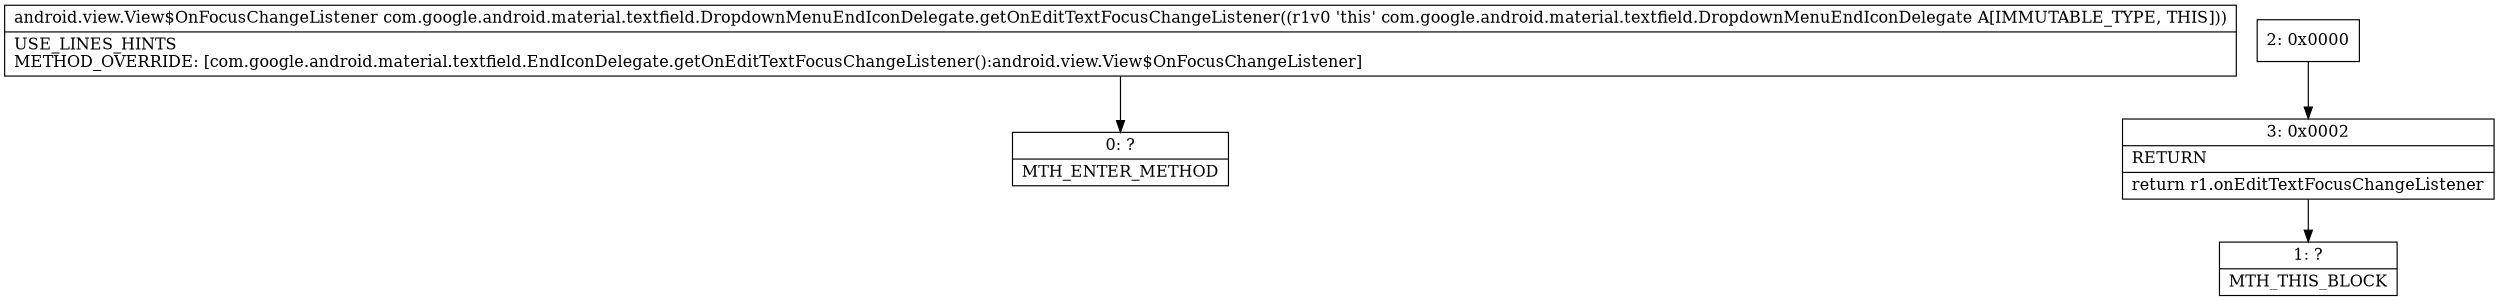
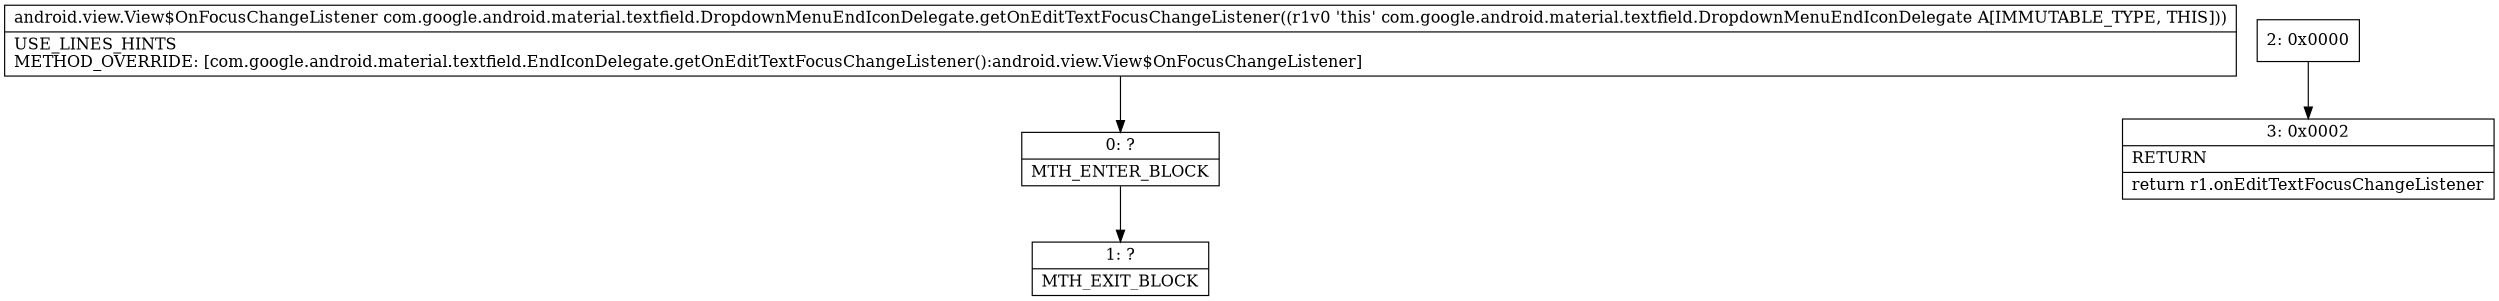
  digraph {
    node [shape=record]
-   n1 [label="{0\:\ ?|MTH_ENTER_METHOD\l}"]
+   n1 [label="{0\:\ ?|MTH_ENTER_BLOCK\l}"]
    n2 [label="{2\:\ 0x0000}"]
    n3 [label="{3\:\ 0x0002|RETURN\l|return r1.onEditTextFocusChangeListener\l}"]
-   n4 [label="{1\:\ ?|MTH_THIS_BLOCK\l}"]
+   n4 [label="{1\:\ ?|MTH_EXIT_BLOCK\l}"]
    n5 [label="{android.view.View$OnFocusChangeListener com.google.android.material.textfield.DropdownMenuEndIconDelegate.getOnEditTextFocusChangeListener((r1v0 'this' com.google.android.material.textfield.DropdownMenuEndIconDelegate A[IMMUTABLE_TYPE, THIS]))  | USE_LINES_HINTS\lMETHOD_OVERRIDE: [com.google.android.material.textfield.EndIconDelegate.getOnEditTextFocusChangeListener():android.view.View$OnFocusChangeListener]\l}"]
    n2 -> n3
-   n3 -> n4
+   n1 -> n4
    n5 -> n1
  }
